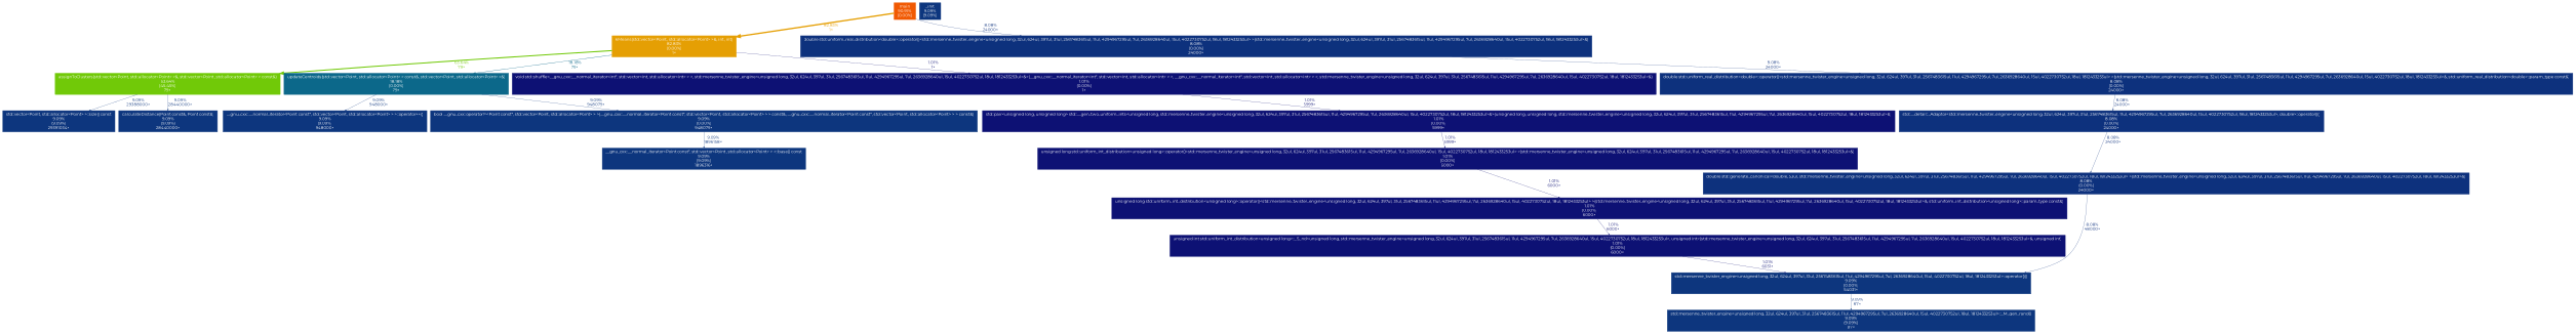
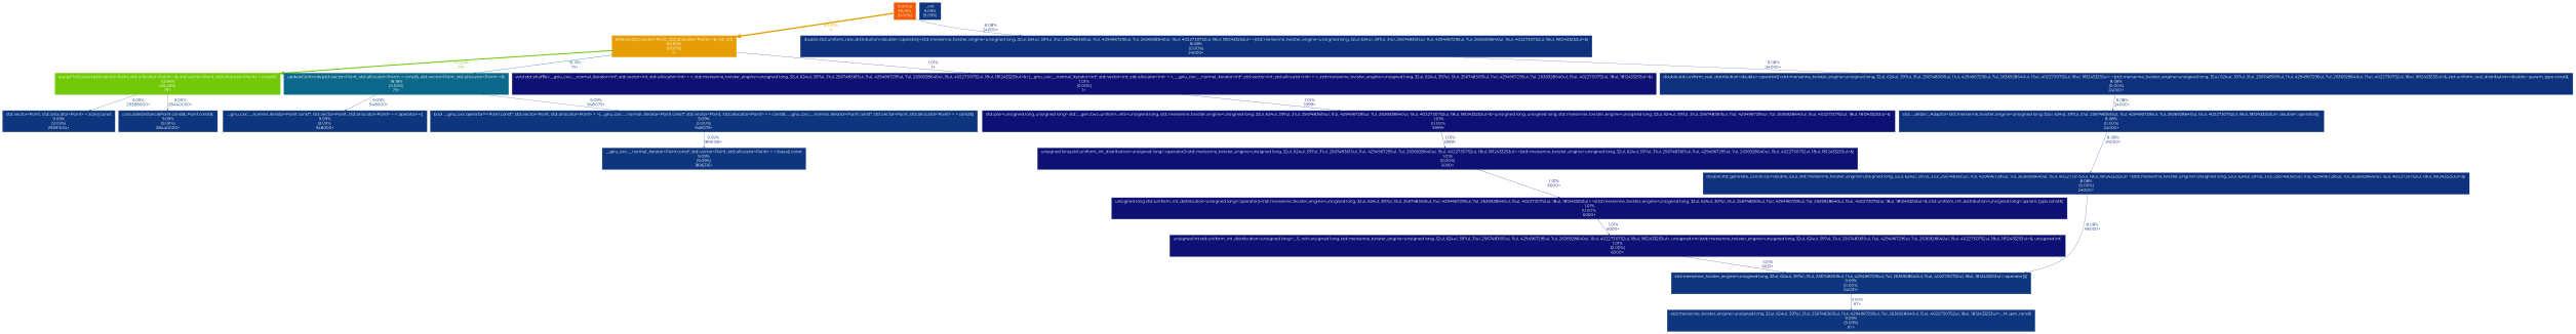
  digraph {
    fontname=Montserrat
    nodesep=0.125
    ranksep=0.25
    node [color="#0d367e" fontcolor="#ffffff" fontname=Montserrat fontsize=10.00 shape=box style=filled]
    edge [arrowsize=0.35 color="#0d1174" fontcolor="#0d1174" fontname=Montserrat fontsize=10.00 labeldistance=0.50 penwidth=0.50]
-   n1 [color="#f15902" height=0 label="main\n90.91%\n(0.00%)" width=0]
+   n1 [color="#f15902" height=0 label="normal\n90.91%\n(0.00%)" width=0]
    n2 [color="#e59f04" height=0 label="kMeans(std::vector<Point, std::allocator<Point> >&, int, int)\n82.83%\n(0.00%)\n1×" width=0]
    n3 [color="#0d317d" height=0 label="double std::uniform_real_distribution<double>::operator()<std::mersenne_twister_engine<unsigned long, 32ul, 624ul, 397ul, 31ul, 2567483615ul, 11ul, 4294967295ul, 7ul, 2636928640ul, 15ul, 4022730752ul, 18ul, 1812433253ul> >(std::mersenne_twister_engine<unsigned long, 32ul, 624ul, 397ul, 31ul, 2567483615ul, 11ul, 4294967295ul, 7ul, 2636928640ul, 15ul, 4022730752ul, 18ul, 1812433253ul>&)\n8.08%\n(0.00%)\n24000×" width=0]
    n4 [color="#71c908" height=0 label="assignToClusters(std::vector<Point, std::allocator<Point> >&, std::vector<Point, std::allocator<Point> > const&)\n63.64%\n(45.45%)\n79×" width=0]
    n5 [color="#0c688a" height=0 label="updateCentroids(std::vector<Point, std::allocator<Point> > const&, std::vector<Point, std::allocator<Point> >&)\n18.18%\n(0.00%)\n79×" width=0]
    n6 [color="#0d1174" height=0 label="void std::shuffle<__gnu_cxx::__normal_iterator<int*, std::vector<int, std::allocator<int> > >, std::mersenne_twister_engine<unsigned long, 32ul, 624ul, 397ul, 31ul, 2567483615ul, 11ul, 4294967295ul, 7ul, 2636928640ul, 15ul, 4022730752ul, 18ul, 1812433253ul>&>(__gnu_cxx::__normal_iterator<int*, std::vector<int, std::allocator<int> > >, __gnu_cxx::__normal_iterator<int*, std::vector<int, std::allocator<int> > >, std::mersenne_twister_engine<unsigned long, 32ul, 624ul, 397ul, 31ul, 2567483615ul, 11ul, 4294967295ul, 7ul, 2636928640ul, 15ul, 4022730752ul, 18ul, 1812433253ul>&)\n1.01%\n(0.00%)\n1×" width=0]
    n7 [color="#0d317d" height=0 label="double std::uniform_real_distribution<double>::operator()<std::mersenne_twister_engine<unsigned long, 32ul, 624ul, 397ul, 31ul, 2567483615ul, 11ul, 4294967295ul, 7ul, 2636928640ul, 15ul, 4022730752ul, 18ul, 1812433253ul> >(std::mersenne_twister_engine<unsigned long, 32ul, 624ul, 397ul, 31ul, 2567483615ul, 11ul, 4294967295ul, 7ul, 2636928640ul, 15ul, 4022730752ul, 18ul, 1812433253ul>&, std::uniform_real_distribution<double>::param_type const&)\n8.08%\n(0.00%)\n24000×" width=0]
    n8 [height=0 label="std::vector<Point, std::allocator<Point> >::size() const\n9.09%\n(9.09%)\n29391034×" width=0]
    n9 [height=0 label="calculateDistance(Point const&, Point const&)\n9.09%\n(9.09%)\n28440000×" width=0]
    n10 [height=0 label="__gnu_cxx::__normal_iterator<Point const*, std::vector<Point, std::allocator<Point> > >::operator++()\n9.09%\n(9.09%)\n948000×" width=0]
    n11 [height=0 label="bool __gnu_cxx::operator!=<Point const*, std::vector<Point, std::allocator<Point> > >(__gnu_cxx::__normal_iterator<Point const*, std::vector<Point, std::allocator<Point> > > const&, __gnu_cxx::__normal_iterator<Point const*, std::vector<Point, std::allocator<Point> > > const&)\n9.09%\n(0.00%)\n948079×" width=0]
    n12 [color="#0d1174" height=0 label="std::pair<unsigned long, unsigned long> std::__gen_two_uniform_ints<unsigned long, std::mersenne_twister_engine<unsigned long, 32ul, 624ul, 397ul, 31ul, 2567483615ul, 11ul, 4294967295ul, 7ul, 2636928640ul, 15ul, 4022730752ul, 18ul, 1812433253ul>&>(unsigned long, unsigned long, std::mersenne_twister_engine<unsigned long, 32ul, 624ul, 397ul, 31ul, 2567483615ul, 11ul, 4294967295ul, 7ul, 2636928640ul, 15ul, 4022730752ul, 18ul, 1812433253ul>&)\n1.01%\n(0.00%)\n5999×" width=0]
    n13 [height=0 label="__gnu_cxx::__normal_iterator<Point const*, std::vector<Point, std::allocator<Point> > >::base() const\n9.09%\n(9.09%)\n1896316×" width=0]
    n14 [height=0 label="std::mersenne_twister_engine<unsigned long, 32ul, 624ul, 397ul, 31ul, 2567483615ul, 11ul, 4294967295ul, 7ul, 2636928640ul, 15ul, 4022730752ul, 18ul, 1812433253ul>::operator()()\n9.09%\n(0.00%)\n54031×" width=0]
    n15 [height=0 label="std::mersenne_twister_engine<unsigned long, 32ul, 624ul, 397ul, 31ul, 2567483615ul, 11ul, 4294967295ul, 7ul, 2636928640ul, 15ul, 4022730752ul, 18ul, 1812433253ul>::_M_gen_rand()\n9.09%\n(9.09%)\n87×" width=0]
    n16 [height=0 label="_init\n9.09%\n(9.09%)" width=0]
    n17 [color="#0d317d" height=0 label="std::__detail::_Adaptor<std::mersenne_twister_engine<unsigned long, 32ul, 624ul, 397ul, 31ul, 2567483615ul, 11ul, 4294967295ul, 7ul, 2636928640ul, 15ul, 4022730752ul, 18ul, 1812433253ul>, double>::operator()()\n8.08%\n(0.00%)\n24000×" width=0]
    n18 [color="#0d317d" height=0 label="double std::generate_canonical<double, 53ul, std::mersenne_twister_engine<unsigned long, 32ul, 624ul, 397ul, 31ul, 2567483615ul, 11ul, 4294967295ul, 7ul, 2636928640ul, 15ul, 4022730752ul, 18ul, 1812433253ul> >(std::mersenne_twister_engine<unsigned long, 32ul, 624ul, 397ul, 31ul, 2567483615ul, 11ul, 4294967295ul, 7ul, 2636928640ul, 15ul, 4022730752ul, 18ul, 1812433253ul>&)\n8.08%\n(0.00%)\n24000×" width=0]
    n19 [color="#0d1174" height=0 label="unsigned long std::uniform_int_distribution<unsigned long>::operator()<std::mersenne_twister_engine<unsigned long, 32ul, 624ul, 397ul, 31ul, 2567483615ul, 11ul, 4294967295ul, 7ul, 2636928640ul, 15ul, 4022730752ul, 18ul, 1812433253ul> >(std::mersenne_twister_engine<unsigned long, 32ul, 624ul, 397ul, 31ul, 2567483615ul, 11ul, 4294967295ul, 7ul, 2636928640ul, 15ul, 4022730752ul, 18ul, 1812433253ul>&)\n1.01%\n(0.00%)\n6000×" width=0]
    n20 [color="#0d1174" height=0 label="unsigned int std::uniform_int_distribution<unsigned long>::_S_nd<unsigned long, std::mersenne_twister_engine<unsigned long, 32ul, 624ul, 397ul, 31ul, 2567483615ul, 11ul, 4294967295ul, 7ul, 2636928640ul, 15ul, 4022730752ul, 18ul, 1812433253ul>, unsigned int>(std::mersenne_twister_engine<unsigned long, 32ul, 624ul, 397ul, 31ul, 2567483615ul, 11ul, 4294967295ul, 7ul, 2636928640ul, 15ul, 4022730752ul, 18ul, 1812433253ul>&, unsigned int)\n1.01%\n(0.00%)\n6000×" width=0]
    n21 [color="#0d1174" height=0 label="unsigned long std::uniform_int_distribution<unsigned long>::operator()<std::mersenne_twister_engine<unsigned long, 32ul, 624ul, 397ul, 31ul, 2567483615ul, 11ul, 4294967295ul, 7ul, 2636928640ul, 15ul, 4022730752ul, 18ul, 1812433253ul> >(std::mersenne_twister_engine<unsigned long, 32ul, 624ul, 397ul, 31ul, 2567483615ul, 11ul, 4294967295ul, 7ul, 2636928640ul, 15ul, 4022730752ul, 18ul, 1812433253ul>&, std::uniform_int_distribution<unsigned long>::param_type const&)\n1.01%\n(0.00%)\n6000×" width=0]
    n1 -> n2 [arrowsize=0.91 color="#e59f04" fontcolor="#e59f04" label="82.83%\n1×" labeldistance=3.31 penwidth=3.31]
    n1 -> n3 [color="#0d317d" fontcolor="#0d317d" label="8.08%\n24000×"]
    n2 -> n4 [arrowsize=0.80 color="#71c908" fontcolor="#71c908" label="63.64%\n79×" labeldistance=2.55 penwidth=2.55]
    n2 -> n5 [arrowsize=0.43 color="#0c688a" fontcolor="#0c688a" label="18.18%\n79×" labeldistance=0.73 penwidth=0.73]
    n2 -> n6 [label="1.01%\n1×"]
    n3 -> n7 [color="#0d317d" fontcolor="#0d317d" label="8.08%\n24000×"]
    n4 -> n8 [color="#0d367e" fontcolor="#0d367e" label="9.09%\n29388000×"]
    n4 -> n9 [color="#0d367e" fontcolor="#0d367e" label="9.09%\n28440000×"]
    n5 -> n10 [color="#0d367e" fontcolor="#0d367e" label="9.09%\n948000×"]
    n5 -> n11 [color="#0d367e" fontcolor="#0d367e" label="9.09%\n948079×"]
    n6 -> n12 [label="1.01%\n5999×"]
    n7 -> n17 [color="#0d317d" fontcolor="#0d317d" label="8.08%\n24000×"]
    n11 -> n13 [color="#0d367e" fontcolor="#0d367e" label="9.09%\n1896158×"]
    n12 -> n19 [label="1.01%\n5999×"]
    n14 -> n15 [color="#0d367e" fontcolor="#0d367e" label="9.09%\n87×"]
    n17 -> n18 [color="#0d317d" fontcolor="#0d317d" label="8.08%\n24000×"]
    n18 -> n14 [color="#0d317d" fontcolor="#0d317d" label="8.08%\n48000×"]
    n19 -> n21 [label="1.01%\n6000×"]
    n20 -> n14 [label="1.01%\n6031×"]
    n21 -> n20 [label="1.01%\n6000×"]
  }
